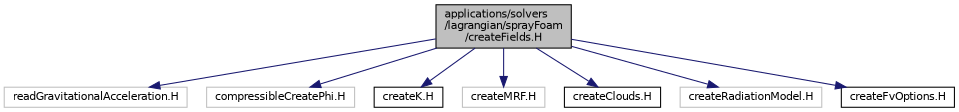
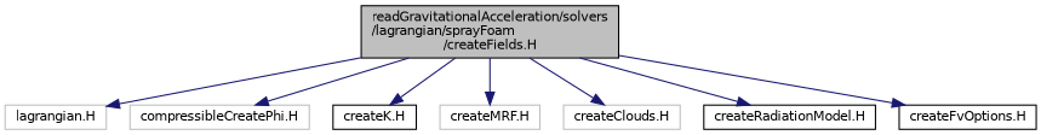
  digraph {
    node [color=black fontname=Helvetica fontsize=10 shape=record]
    edge [color=midnightblue fontname=Helvetica fontsize=10 labelfontname=Helvetica labelfontsize=10 style=solid]
-   n1 [fillcolor=grey75 fontcolor=black height=0.2 label="applications/solvers\l/lagrangian/sprayFoam\l/createFields.H" style=filled width=0.4]
-   n2 [color=grey75 height=0.2 label="readGravitationalAcceleration.H" width=0.4]
+   n1 [fillcolor=grey75 fontcolor=black height=0.2 label="readGravitationalAcceleration/solvers\l/lagrangian/sprayFoam\l/createFields.H" style=filled width=0.4]
+   n2 [color=grey75 height=0.2 label="lagrangian.H" width=0.4]
    n3 [color=grey75 height=0.2 label="compressibleCreatePhi.H" width=0.4]
    n4 [height=0.2 label="createK.H" width=0.4]
    n5 [color=grey75 height=0.2 label="createMRF.H" width=0.4]
-   n6 [height=0.2 label="createClouds.H" width=0.4]
-   n7 [color=grey75 height=0.2 label="createRadiationModel.H" width=0.4]
+   n6 [color=grey75 height=0.2 label="createClouds.H" width=0.4]
+   n7 [height=0.2 label="createRadiationModel.H" width=0.4]
    n8 [height=0.2 label="createFvOptions.H" width=0.4]
    n1 -> n2
    n1 -> n3
    n1 -> n4
    n1 -> n5
    n1 -> n6
    n1 -> n7
    n1 -> n8
  }
